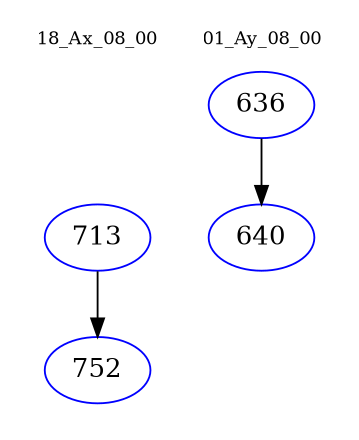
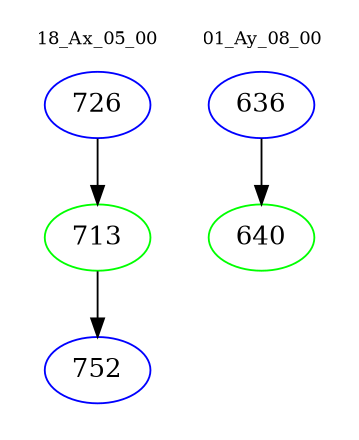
  digraph {
    node [color=blue]
    edge [color=black]
-   n2 [label=713]
+   n1 [label=726]
+   n2 [color=green label=713]
    n3 [label=752]
    n4 [label=636]
-   n5 [label=640]
+   n5 [color=green label=640]
    subgraph cluster_1 {
      color=white
      fontsize=10
-     label="18_Ax_08_00"
+     label="18_Ax_05_00"
+     n1
      n2
      n3
    }
    subgraph cluster_2 {
      color=white
      fontsize=10
      label="01_Ay_08_00"
      n4
      n5
    }
+   n1 -> n2
    n2 -> n3
    n4 -> n5
  }
